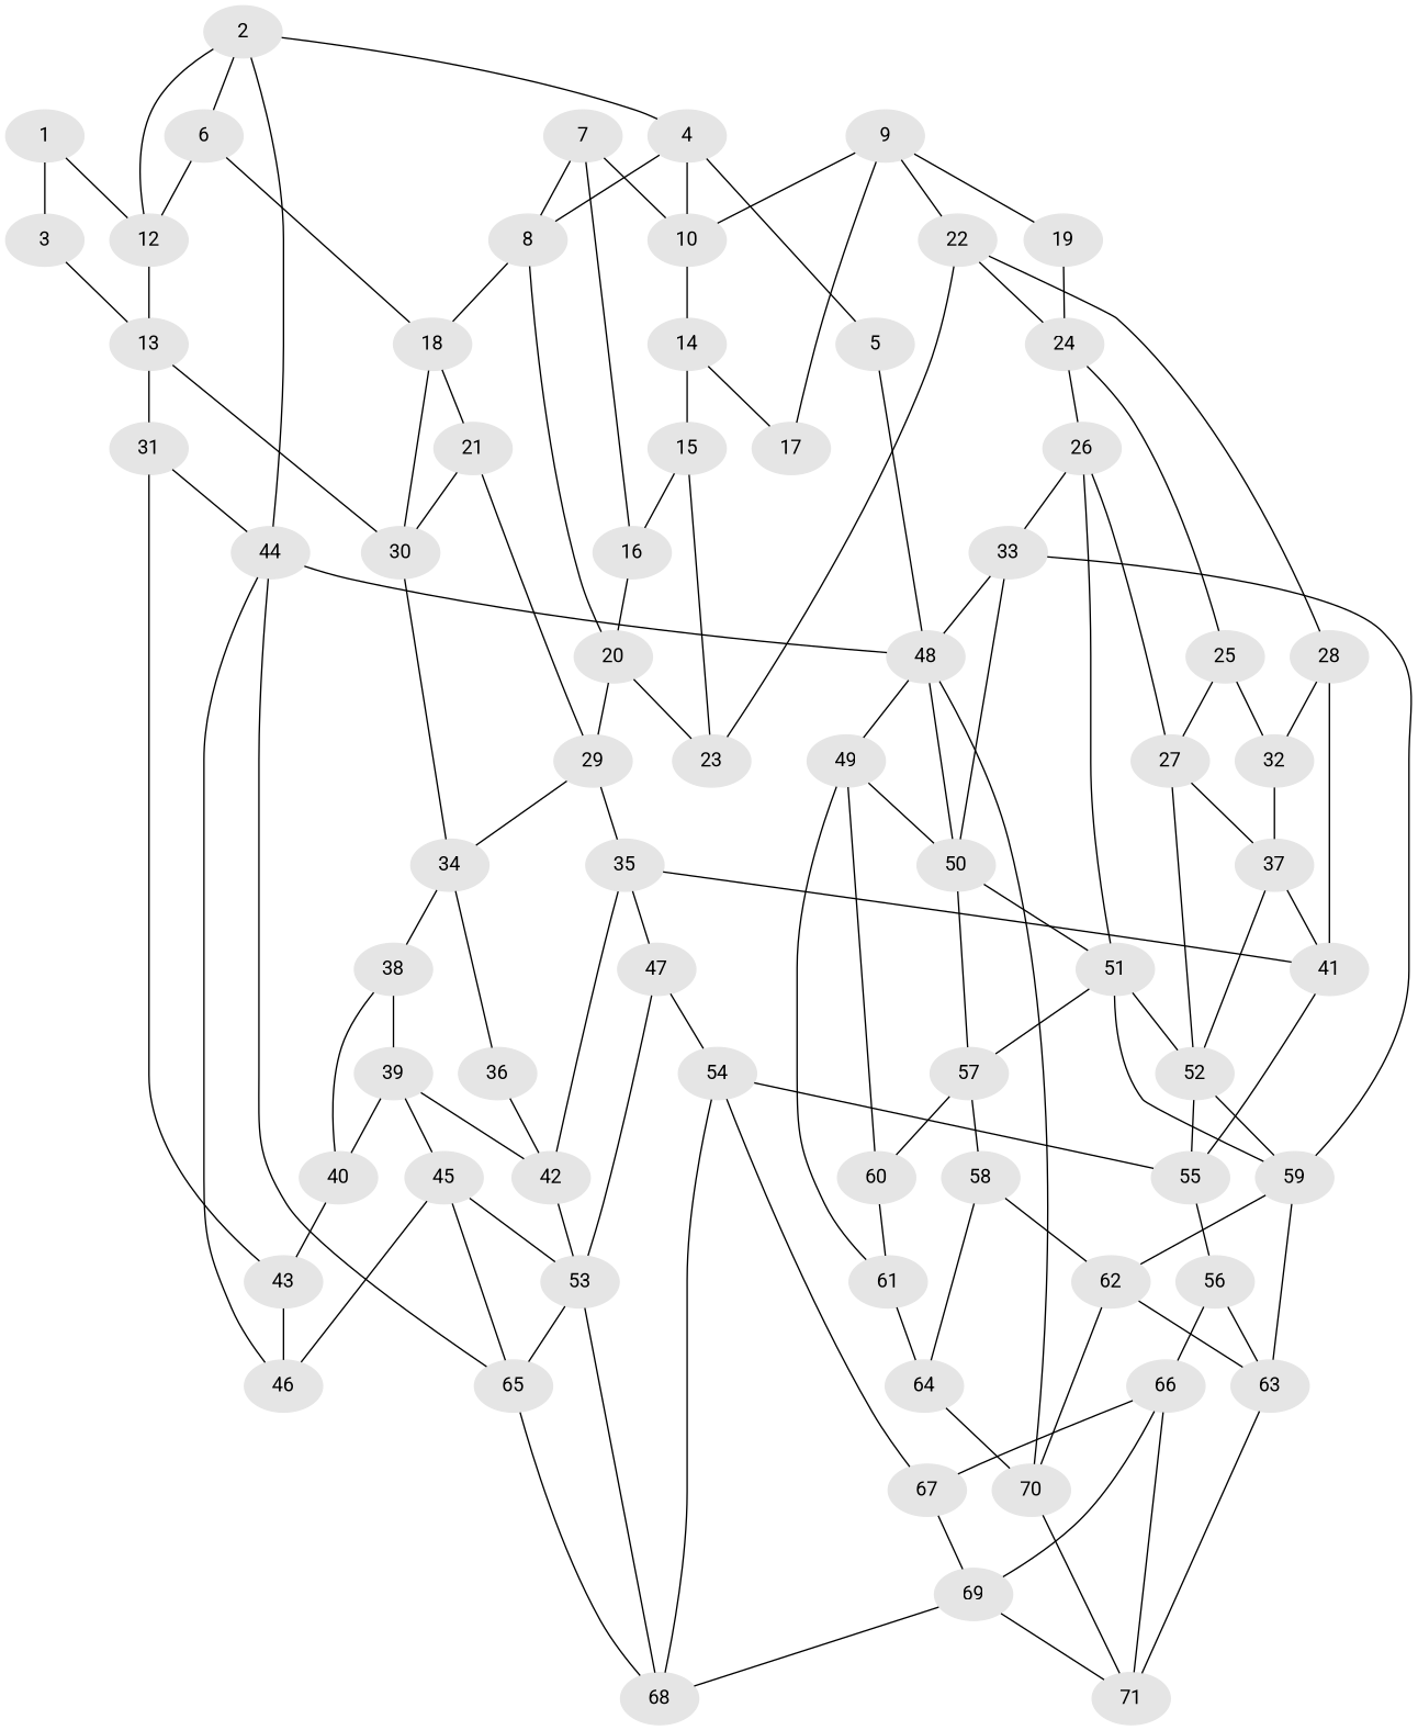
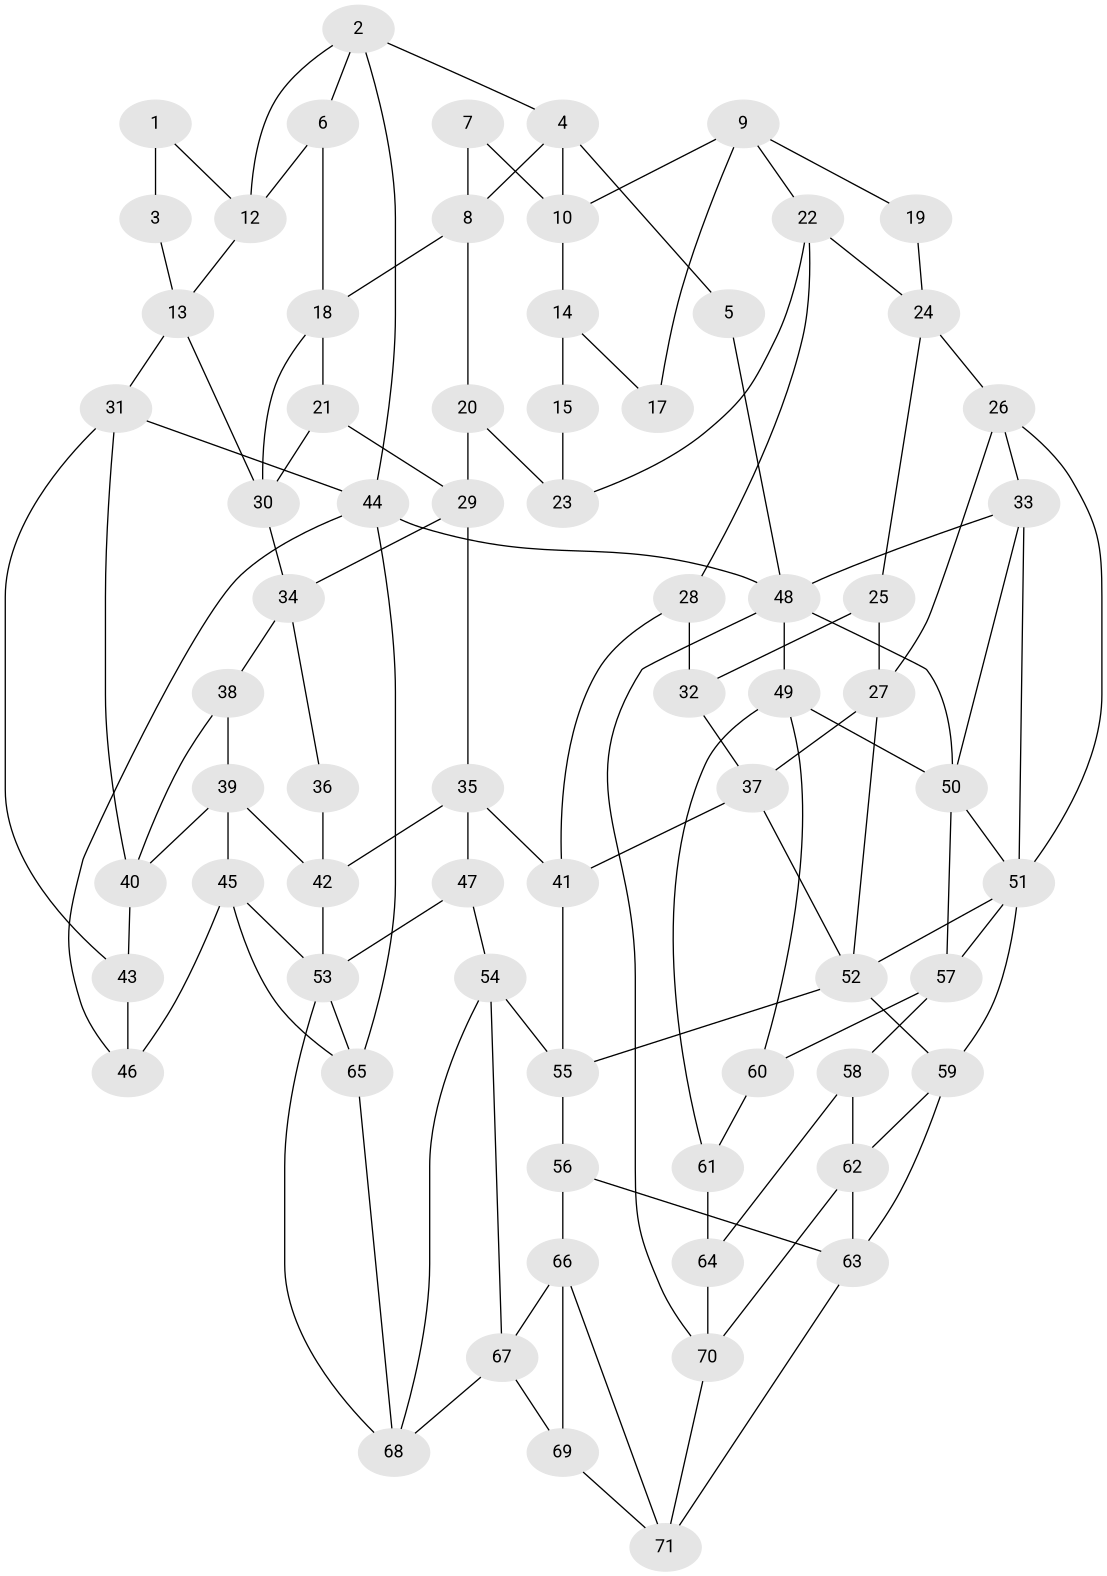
  graph {
    fontname=Roboto
    node [color=gray90 fontname=Roboto style=filled]
    edge [fontname=Roboto weight=1.0]
    1
    3
    12
    13
    2
    4
    6
    44
    5
    8
    10
    18
    48
    46
    65
    30
    31
    20
    14
    50
    49
    70
    21
    7
-   16
    23
    29
    9
    17
    19
    22
    24
    28
    15
    34
    40
    43
    25
    26
    35
    32
    41
    27
    33
    51
    37
    52
    57
    59
    55
    36
    38
    42
    47
    39
    53
    54
    45
    56
    68
    67
    60
    61
    71
    64
    58
    63
    62
    69
    66
    1 -- 3 [weight=2.0]
    1 -- 12
    3 -- 13
    12 -- 13
    13 -- 30
    13 -- 31
    2 -- 12
    2 -- 4
    2 -- 6
    2 -- 44
    4 -- 5
    4 -- 8
    4 -- 10
    6 -- 12
    6 -- 18
    44 -- 48 [weight=2.0]
    44 -- 46
    44 -- 65
    5 -- 48
    8 -- 18
    8 -- 20
    10 -- 14
    18 -- 30
    18 -- 21
    48 -- 50
    48 -- 49
    48 -- 70
    65 -- 68
    30 -- 34
    31 -- 44
+   31 -- 40
    31 -- 43
    20 -- 23
    20 -- 29
    14 -- 17
    14 -- 15
    50 -- 51
    50 -- 57
    49 -- 50
    49 -- 60
    49 -- 61
    70 -- 71
    21 -- 30
    21 -- 29
    7 -- 8
    7 -- 10
-   7 -- 16
-   16 -- 20
    29 -- 34
    29 -- 35
    9 -- 10
    9 -- 17
    9 -- 19
    9 -- 22
    19 -- 24
    22 -- 23
    22 -- 24
    22 -- 28
    24 -- 25
    24 -- 26
    28 -- 32 [weight=2.0]
    28 -- 41
-   15 -- 16
    15 -- 23
    34 -- 36
    34 -- 38
    40 -- 43
    43 -- 46 [weight=2.0]
    25 -- 32
    25 -- 27
    26 -- 27
    26 -- 33
    26 -- 51
    35 -- 41
    35 -- 42
    35 -- 47
    32 -- 37
    41 -- 55
    27 -- 37
    27 -- 52
    33 -- 48
    33 -- 50
-   33 -- 59
+   33 -- 51
    51 -- 52
    51 -- 57
    51 -- 59
    37 -- 41
    37 -- 52
    52 -- 59
    52 -- 55 [weight=2.0]
    57 -- 60
    57 -- 58
    59 -- 63
    59 -- 62
    55 -- 56
    36 -- 42
    38 -- 40
    38 -- 39
    42 -- 53
    47 -- 53 [weight=2.0]
    47 -- 54
    39 -- 40
    39 -- 42
    39 -- 45
    53 -- 65
    53 -- 68
    54 -- 55 [weight=2.0]
    54 -- 68
    54 -- 67
    45 -- 46
    45 -- 65
    45 -- 53
    56 -- 63
    56 -- 66
-   69 -- 68
+   67 -- 68
    67 -- 69
    60 -- 61
    61 -- 64 [weight=2.0]
    64 -- 70
    58 -- 64
    58 -- 62
    63 -- 71
    62 -- 70
    62 -- 63
    69 -- 71
    66 -- 67
    66 -- 71
    66 -- 69
  }
